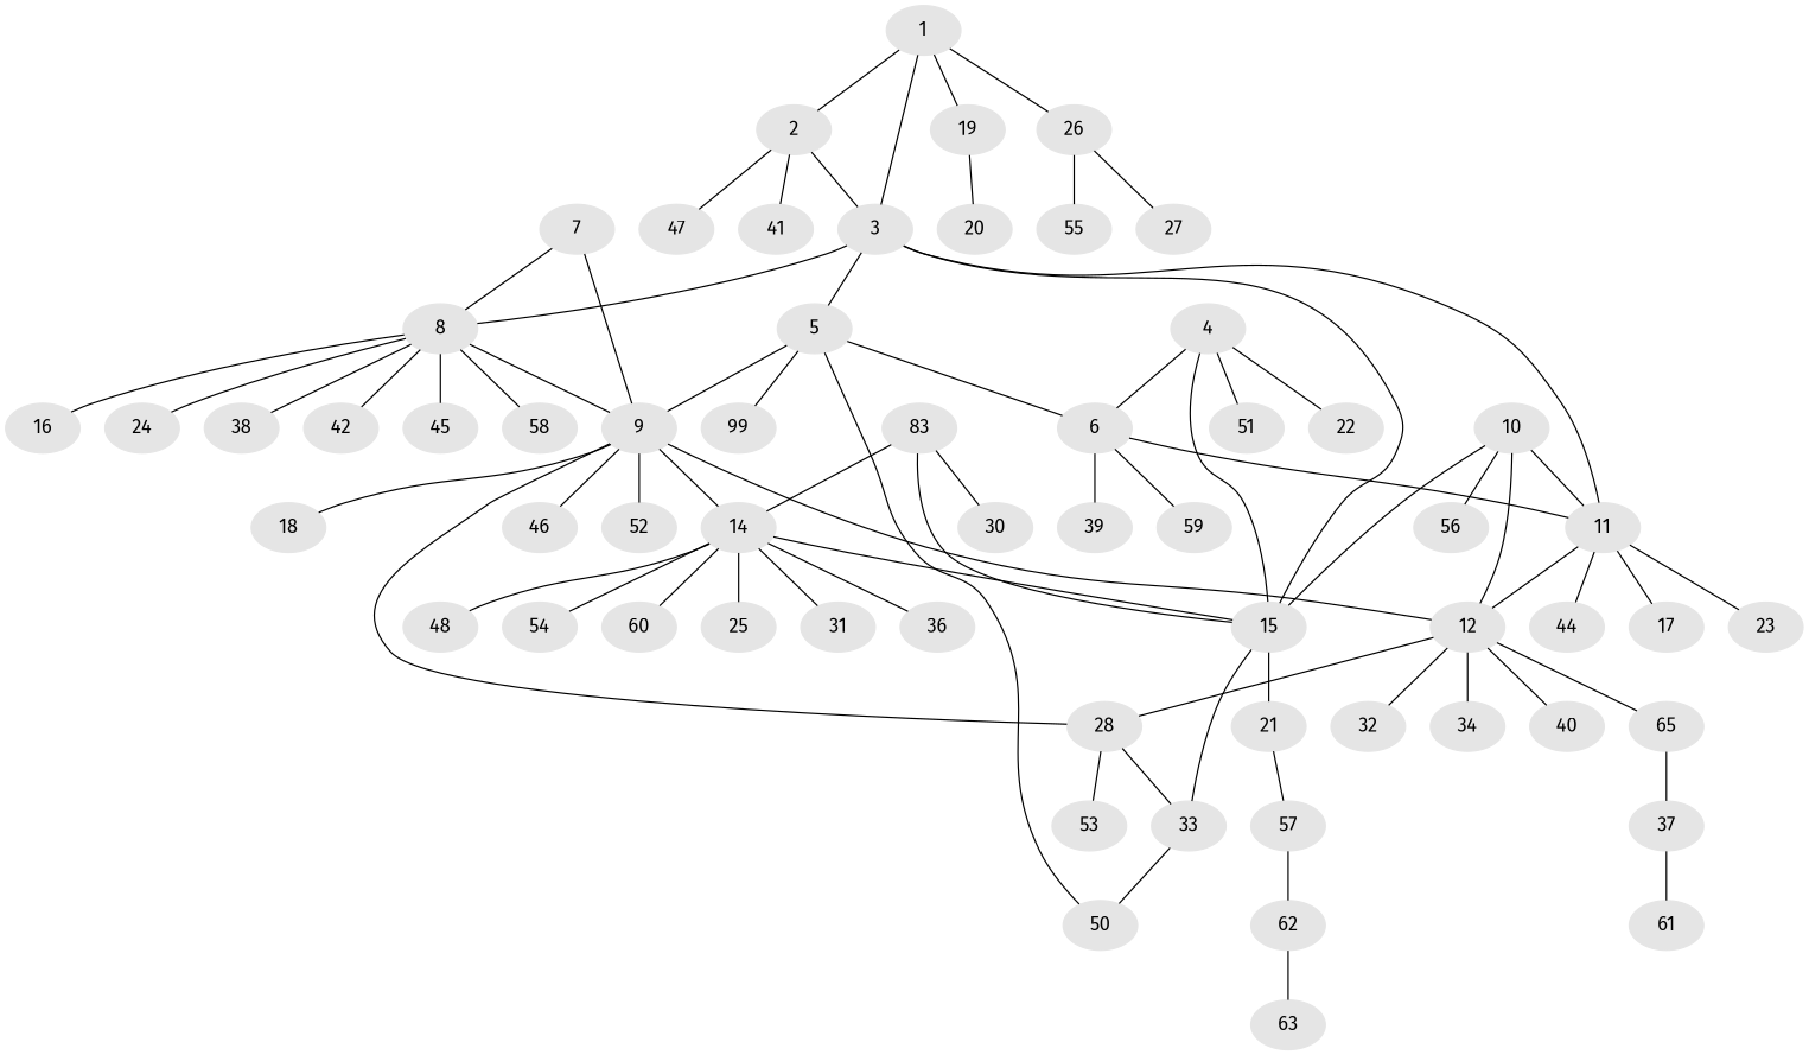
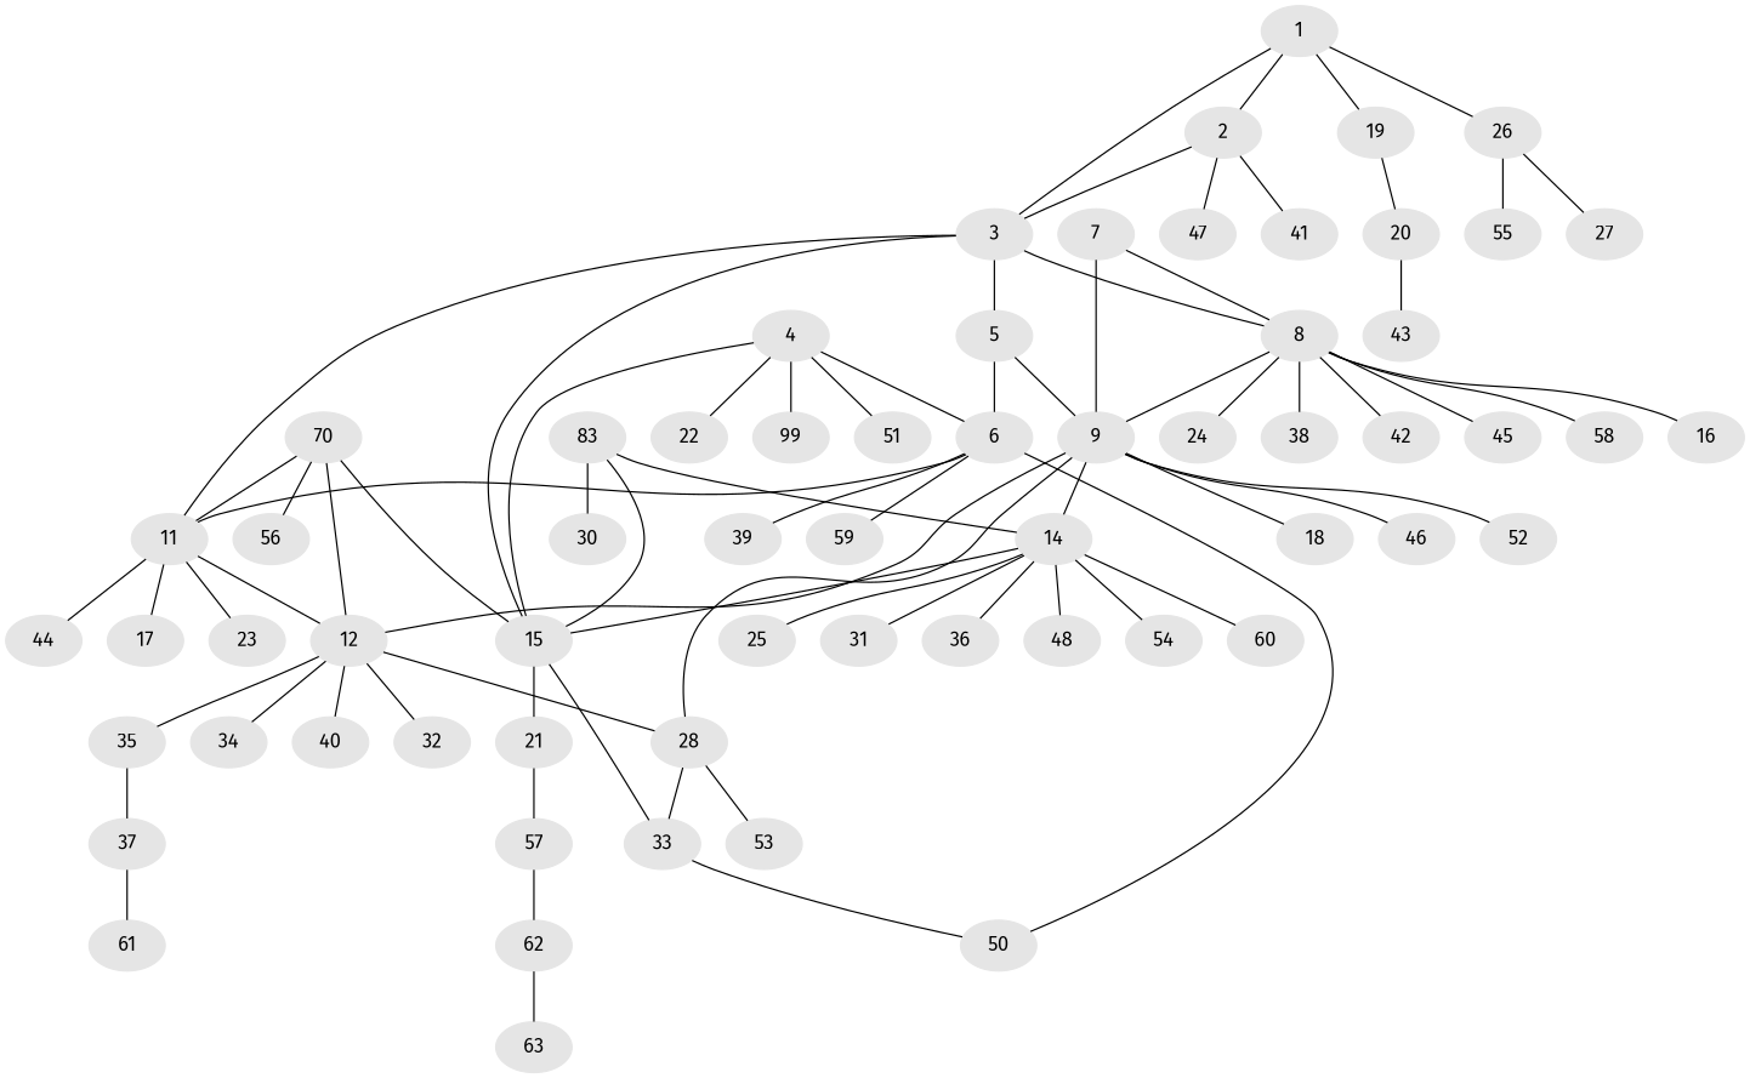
  graph {
    fontname="Fira Sans"
    node [color=gray90 fontname="Fira Sans" style=filled]
    edge [fontname="Fira Sans"]
    1
    2
    3
    19
    26
    41
    47
    5
    8
    11
    15
    20
    27
    55
    6
    9
    16
    24
    38
    42
    45
    58
    17
    12
    23
    44
    21
    33
    4
    22
    n31 [label=99]
    51
    39
    50
    59
    14
    18
    28
    46
    52
    7
    32
    34
-   35 [label=65]
+   35
    40
    25
    31
    36
    48
    54
    60
    53
-   10
+   10 [label=70]
    56
    37
    n56 [label=83]
    30
    57
+   43
    62
    61
    63
    1 -- 2
    1 -- 3
    1 -- 19
    1 -- 26
    2 -- 3
    2 -- 41
    2 -- 47
    3 -- 5
    3 -- 8
    3 -- 11
    3 -- 15
    19 -- 20
    26 -- 27
    26 -- 55
    5 -- 6
    5 -- 9
    8 -- 9
    8 -- 16
    8 -- 24
    8 -- 38
    8 -- 42
    8 -- 45
    8 -- 58
    11 -- 17
    11 -- 12
    11 -- 23
    11 -- 44
    15 -- 21
    15 -- 33
+   20 -- 43
    6 -- 11
    6 -- 39
-   5 -- 50
+   6 -- 50
    6 -- 59
    9 -- 12
    9 -- 14
    9 -- 18
    9 -- 28
    9 -- 46
    9 -- 52
    12 -- 28
    12 -- 32
    12 -- 34
    12 -- 35
    12 -- 40
    21 -- 57
    33 -- 50
    4 -- 15
    4 -- 6
    4 -- 22
-   5 -- n31
+   4 -- n31
    4 -- 51
    14 -- 15
    14 -- 25
    14 -- 31
    14 -- 36
    14 -- 48
    14 -- 54
    14 -- 60
    28 -- 33
    28 -- 53
    7 -- 8
    7 -- 9
    35 -- 37
    10 -- 11
    10 -- 15
    10 -- 12
    10 -- 56
    37 -- 61
    n56 -- 15
    n56 -- 14
    n56 -- 30
    57 -- 62
    62 -- 63
  }
